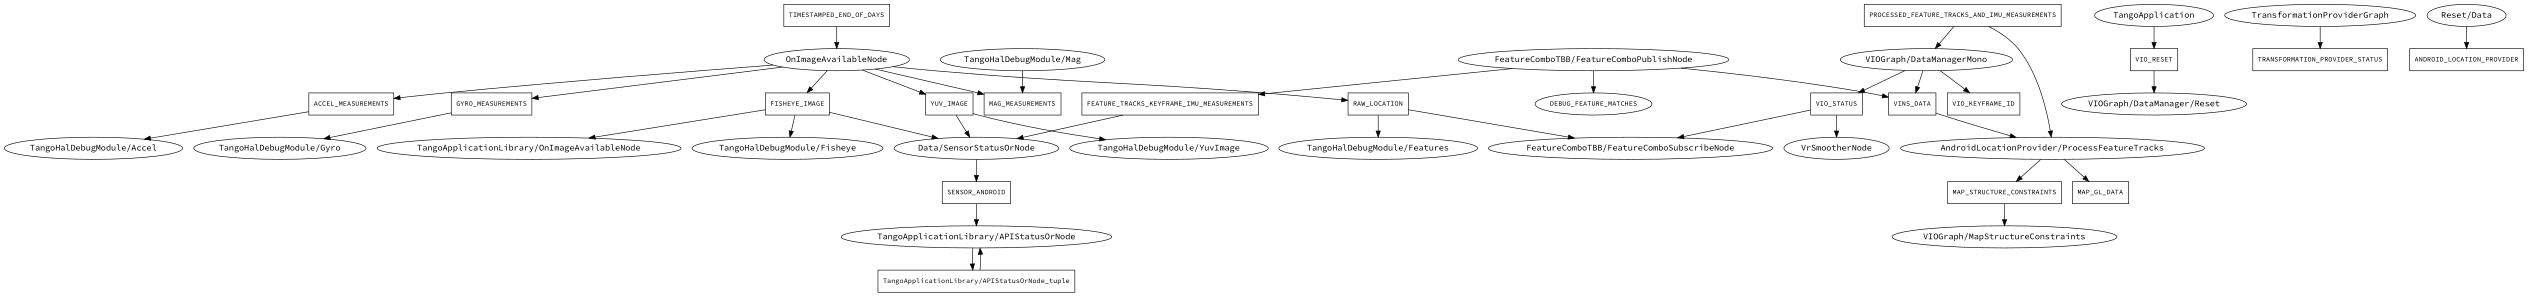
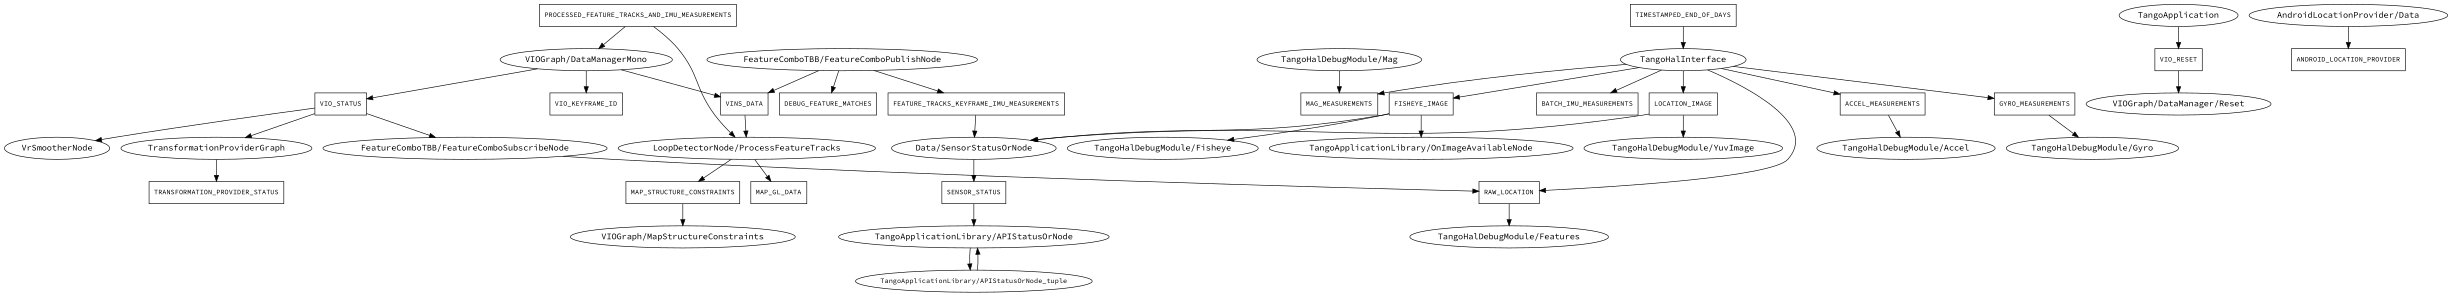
  digraph {
    fontname="Source Code Pro"
    node [fontname="Source Code Pro" fontsize=11 shape=box]
    edge [fontname="Source Code Pro"]
    n1 [fontsize=14 label="TangoApplicationLibrary/APIStatusOrNode" shape=""]
-   n2 [label="TangoApplicationLibrary/APIStatusOrNode_tuple"]
+   n2 [label="TangoApplicationLibrary/APIStatusOrNode_tuple" shape=ellipse]
    n3 [fontsize=14 label=TangoApplication shape=""]
    n4 [label=VIO_RESET]
    n5 [fontsize=14 label="VIOGraph/DataManager/Reset" shape=""]
    n6 [fontsize=14 label="VIOGraph/DataManagerMono" shape=""]
    n7 [label=VIO_STATUS]
    n8 [label=VIO_KEYFRAME_ID]
    n9 [label=VINS_DATA]
    n10 [fontsize=14 label=VrSmootherNode shape=""]
    n11 [fontsize=14 label=TransformationProviderGraph shape=""]
    n12 [fontsize=14 label="FeatureComboTBB/FeatureComboSubscribeNode" shape=""]
-   n13 [fontsize=14 label="AndroidLocationProvider/ProcessFeatureTracks" shape=""]
+   n13 [fontsize=14 label="LoopDetectorNode/ProcessFeatureTracks" shape=""]
    n14 [label=TRANSFORMATION_PROVIDER_STATUS]
    n15 [fontsize=14 label="FeatureComboTBB/FeatureComboPublishNode" shape=""]
    n16 [label=FEATURE_TRACKS_KEYFRAME_IMU_MEASUREMENTS]
-   n17 [label=DEBUG_FEATURE_MATCHES shape=ellipse]
+   n17 [label=DEBUG_FEATURE_MATCHES]
    n18 [fontsize=14 label="Data/SensorStatusOrNode" shape=""]
    n19 [label=PROCESSED_FEATURE_TRACKS_AND_IMU_MEASUREMENTS]
-   n20 [label=SENSOR_ANDROID]
+   n20 [label=SENSOR_STATUS]
    n21 [label=MAP_GL_DATA]
    n22 [label=MAP_STRUCTURE_CONSTRAINTS]
    n23 [fontsize=14 label="VIOGraph/MapStructureConstraints" shape=""]
-   n24 [fontsize=14 label=OnImageAvailableNode shape=""]
+   n24 [fontsize=14 label=TangoHalInterface shape=""]
    n25 [label=ACCEL_MEASUREMENTS]
+   n26 [label=BATCH_IMU_MEASUREMENTS]
    n27 [label=MAG_MEASUREMENTS]
    n28 [label=RAW_LOCATION]
    n29 [label=GYRO_MEASUREMENTS]
    n30 [label=FISHEYE_IMAGE]
-   n31 [label=YUV_IMAGE]
+   n31 [label=LOCATION_IMAGE]
    n32 [fontsize=14 label="TangoHalDebugModule/Accel" shape=""]
    n33 [fontsize=14 label="TangoHalDebugModule/Features" shape=""]
    n34 [label=TIMESTAMPED_END_OF_DAYS]
    n35 [fontsize=14 label="TangoHalDebugModule/Gyro" shape=""]
    n36 [fontsize=14 label="TangoApplicationLibrary/OnImageAvailableNode" shape=""]
    n37 [fontsize=14 label="TangoHalDebugModule/Fisheye" shape=""]
    n38 [fontsize=14 label="TangoHalDebugModule/YuvImage" shape=""]
    n39 [fontsize=14 label="TangoHalDebugModule/Mag" shape=""]
-   n40 [fontsize=14 label="Reset/Data" shape=""]
+   n40 [fontsize=14 label="AndroidLocationProvider/Data" shape=""]
    n41 [label=ANDROID_LOCATION_PROVIDER]
    n1 -> n2
    n2 -> n1
    n3 -> n4
    n4 -> n5
    n6 -> n7
    n6 -> n8
    n6 -> n9
    n7 -> n10
+   n7 -> n11
    n7 -> n12
    n9 -> n13
    n11 -> n14
    n13 -> n21
    n13 -> n22
    n15 -> n9
    n15 -> n16
    n15 -> n17
    n16 -> n18
    n18 -> n20
    n19 -> n6
    n19 -> n13
    n20 -> n1
    n22 -> n23
    n24 -> n25
+   n24 -> n26
    n24 -> n27
    n24 -> n28
    n24 -> n29
    n24 -> n30
    n24 -> n31
    n25 -> n32
-   n28 -> n12
+   n12 -> n28
    n28 -> n33
    n29 -> n35
    n30 -> n18
    n30 -> n36
    n30 -> n37
    n31 -> n18
    n31 -> n38
    n34 -> n24
    n39 -> n27
    n40 -> n41
  }
